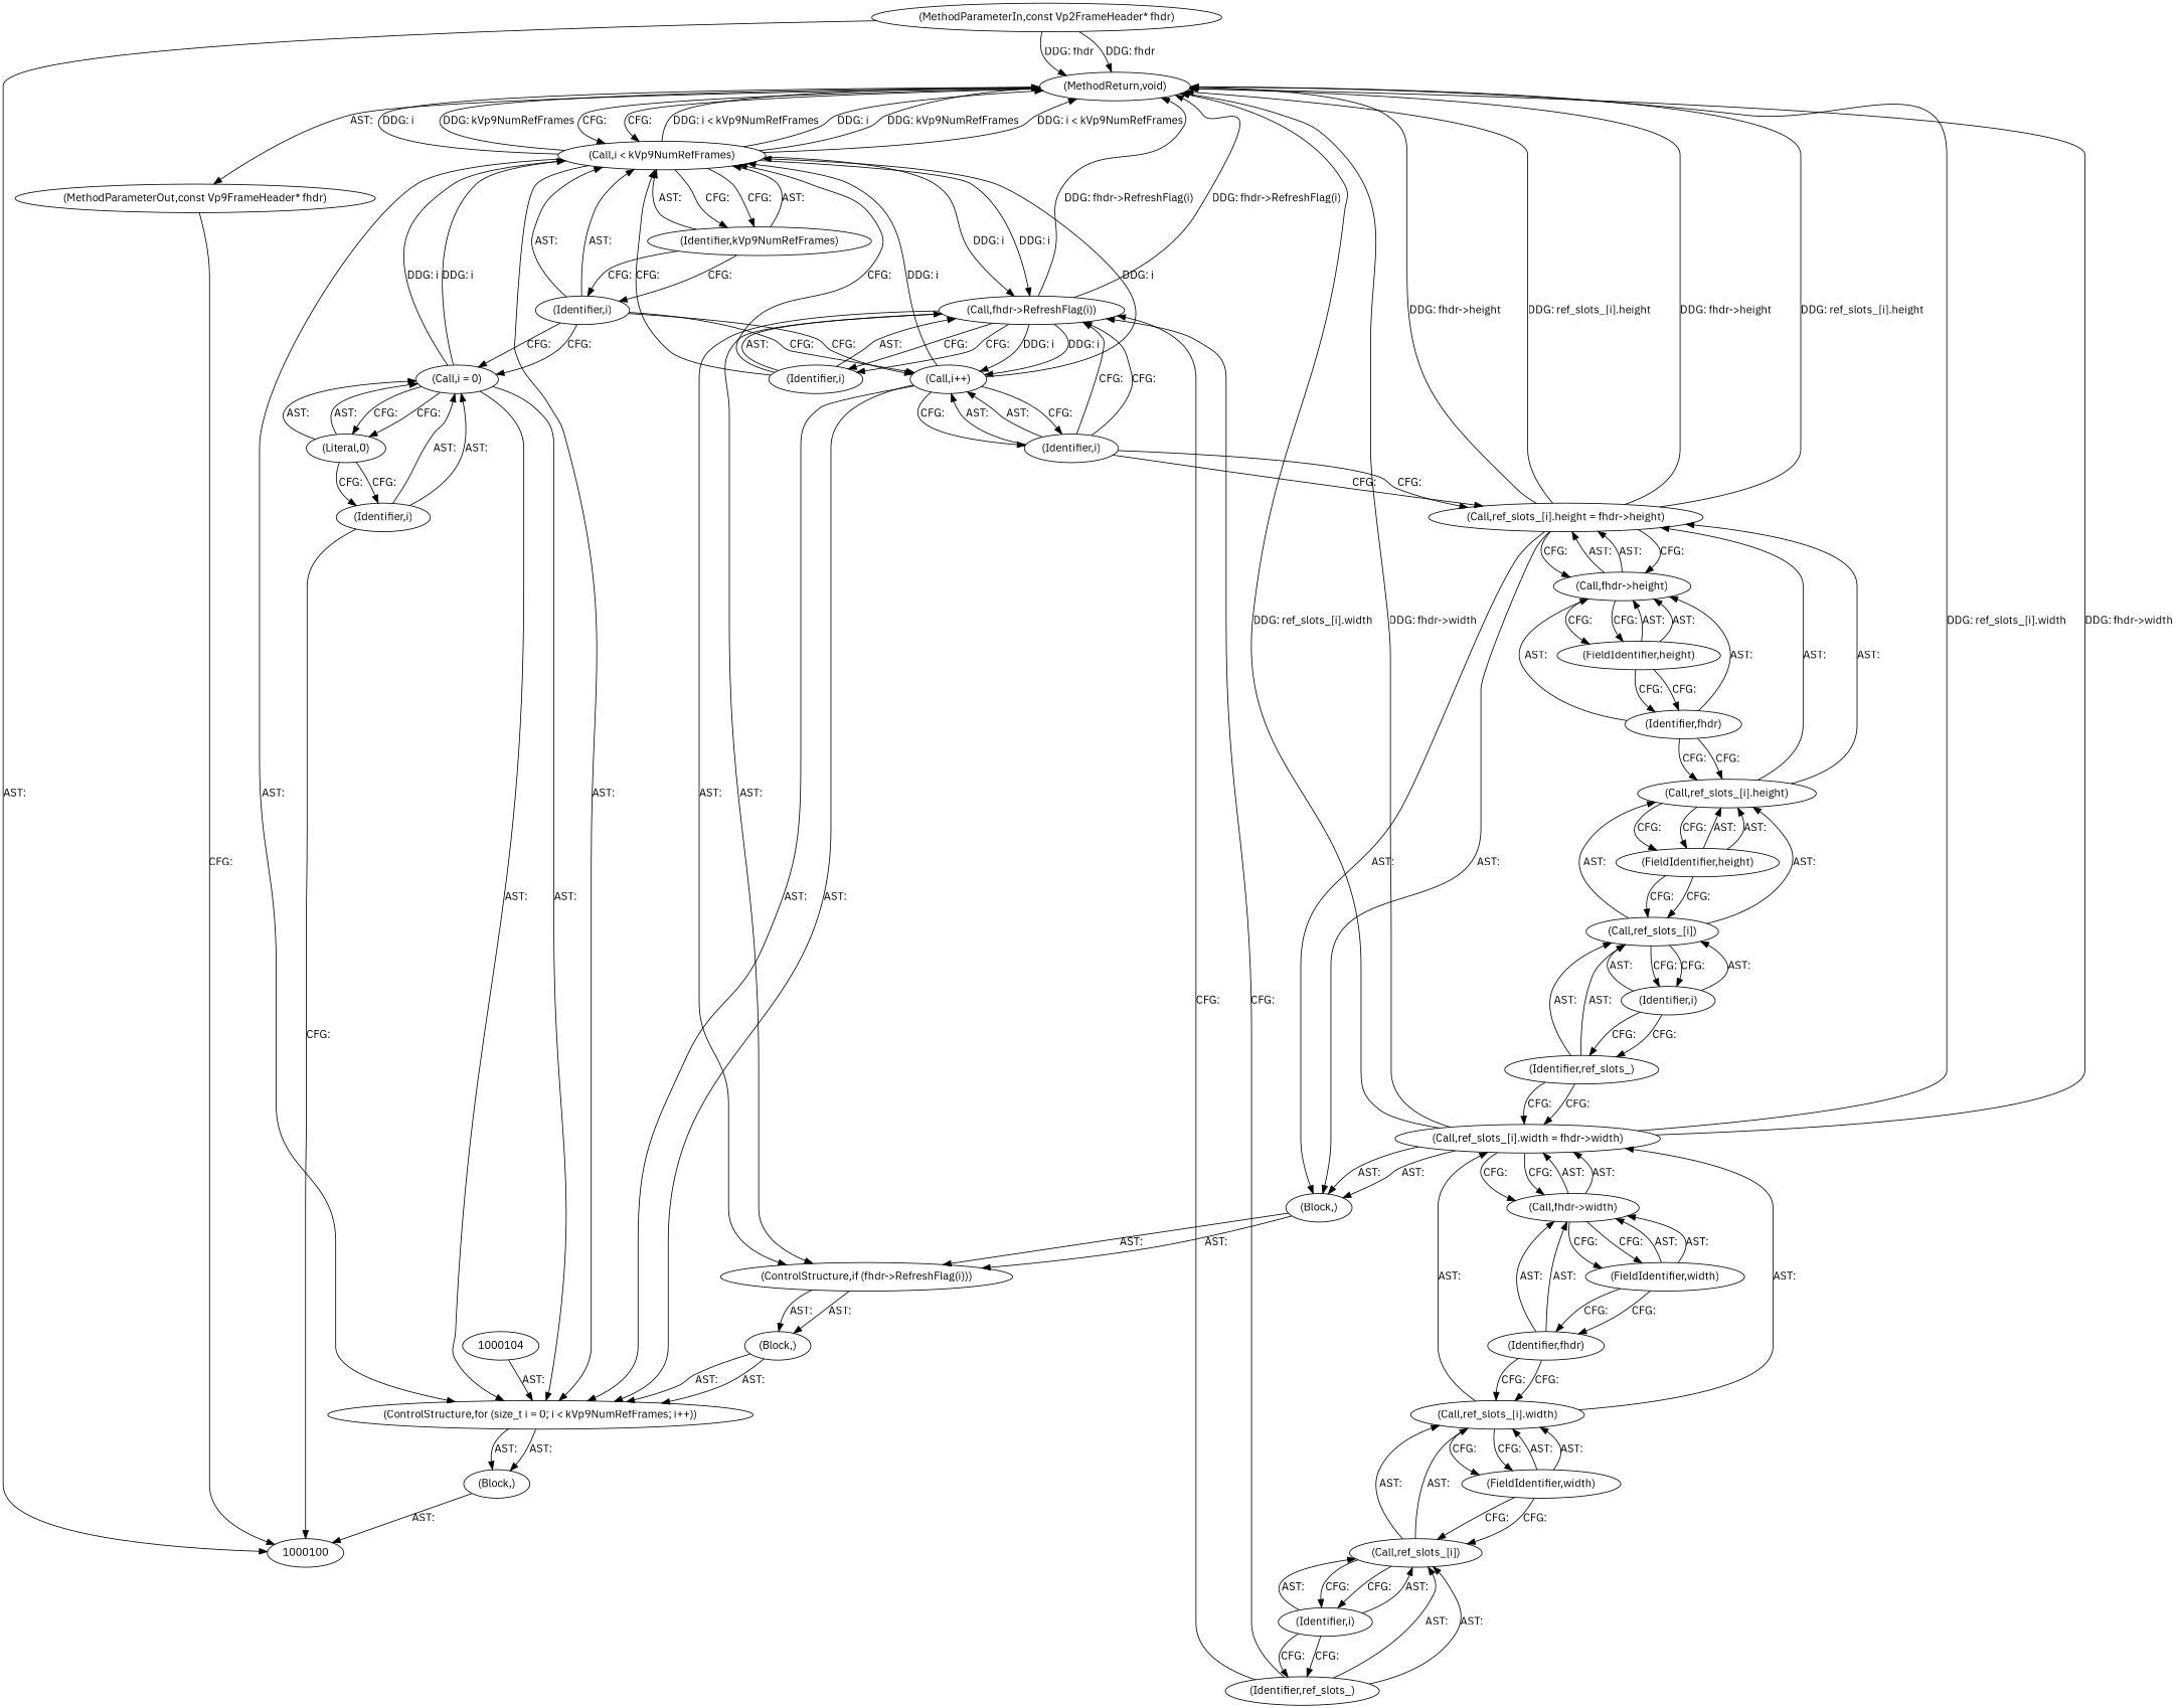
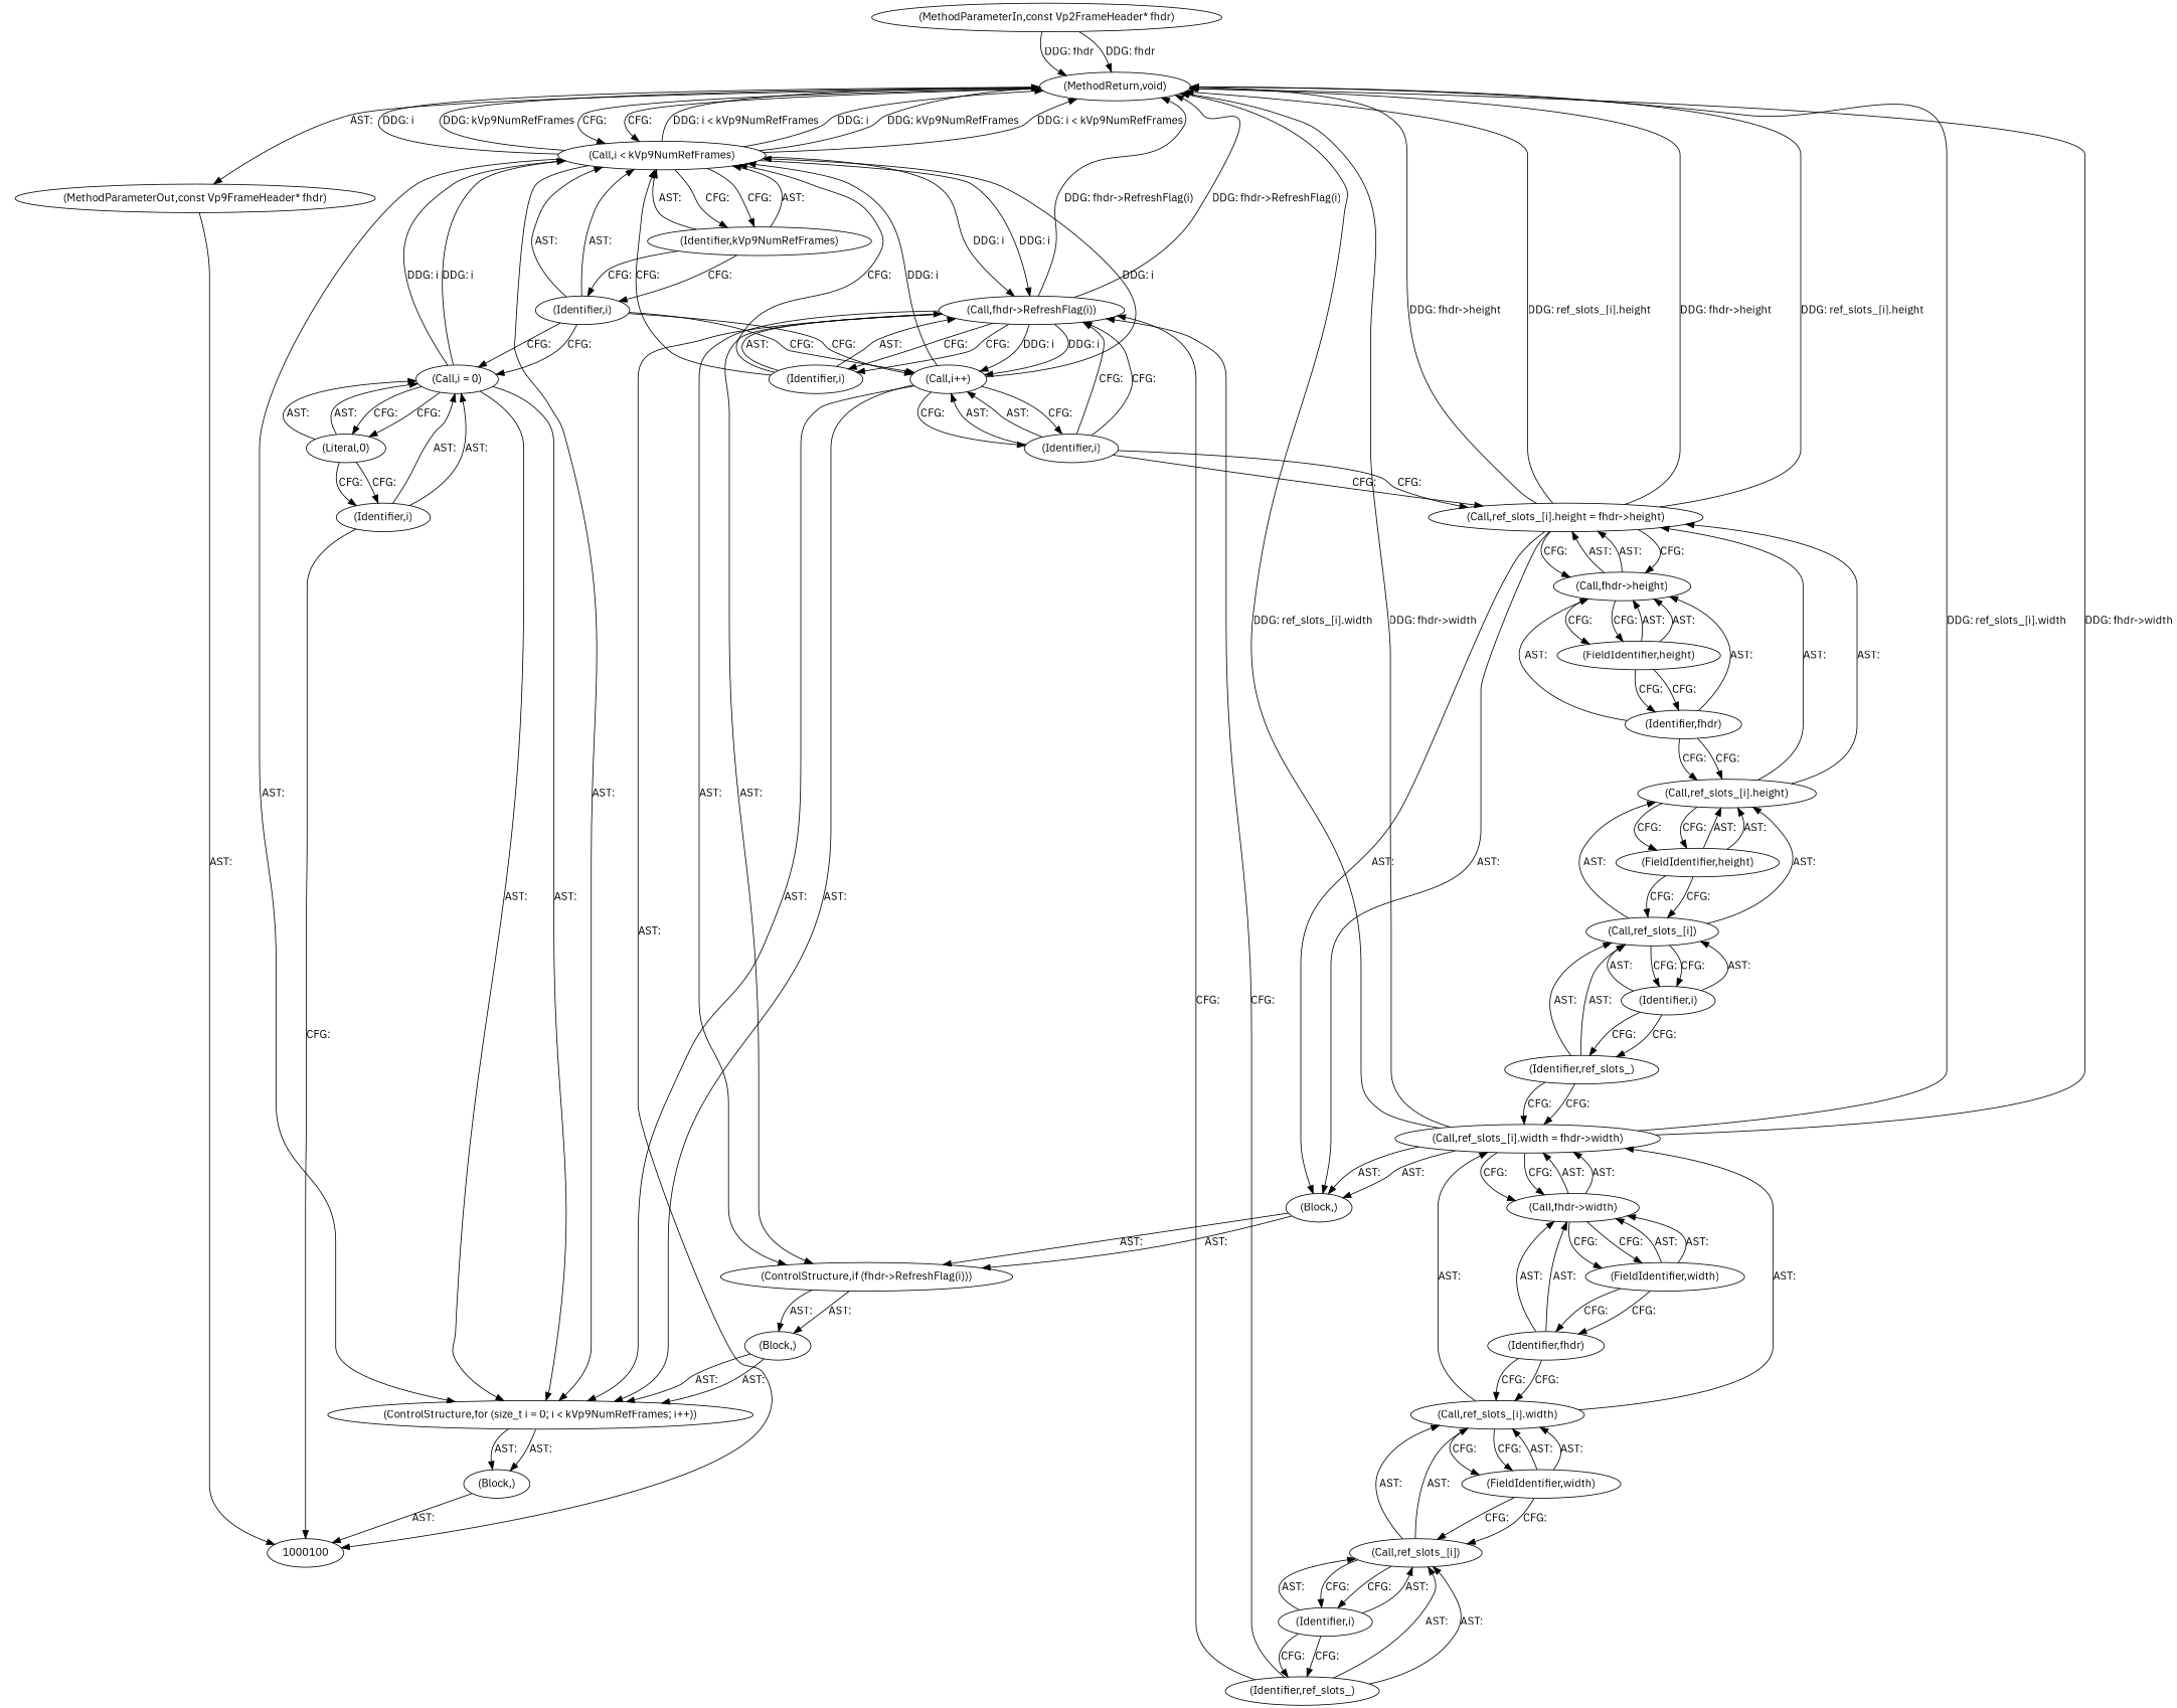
  digraph {
    fontname="IBM Plex Sans"
    node [fontname="IBM Plex Sans"]
    edge [fontname="IBM Plex Sans"]
    n1 [label="(MethodReturn,void)"]
    n2 [label="(Call,i < kVp9NumRefFrames)"]
    n3 [label="(MethodParameterOut,const Vp9FrameHeader* fhdr)"]
    n4 [label="(ControlStructure,for (size_t i = 0; i < kVp9NumRefFrames; i++))"]
    n5 [label="(Identifier,kVp9NumRefFrames)"]
    n6 [label="(Call,fhdr->RefreshFlag(i))"]
    n7 [label="(MethodParameterIn,const Vp2FrameHeader* fhdr)"]
    1000100
    n9 [label="(Block,)"]
    n10 [label="(Call,i = 0)"]
    n11 [label="(Literal,0)"]
    n12 [label="(Identifier,i)"]
    n13 [label="(Identifier,i)"]
    n14 [label="(Call,i++)"]
    n15 [label="(Identifier,i)"]
    n16 [label="(ControlStructure,if (fhdr->RefreshFlag(i)))"]
    n17 [label="(Identifier,i)"]
    n18 [label="(Call,ref_slots_[i].height = fhdr->height)"]
    n19 [label="(Block,)"]
    n20 [label="(Call,fhdr->height)"]
    n21 [label="(Block,)"]
    n22 [label="(Identifier,i)"]
    n23 [label="(Call,ref_slots_[i])"]
    n24 [label="(Identifier,ref_slots_)"]
    n25 [label="(Call,ref_slots_[i].width)"]
    n26 [label="(FieldIdentifier,width)"]
    n27 [label="(Call,ref_slots_[i].width = fhdr->width)"]
    n28 [label="(Call,fhdr->width)"]
    n29 [label="(FieldIdentifier,width)"]
    n30 [label="(Identifier,fhdr)"]
    n31 [label="(Identifier,i)"]
    n32 [label="(Call,ref_slots_[i])"]
    n33 [label="(Identifier,ref_slots_)"]
    n34 [label="(Call,ref_slots_[i].height)"]
    n35 [label="(FieldIdentifier,height)"]
    n36 [label="(FieldIdentifier,height)"]
    n37 [label="(Identifier,fhdr)"]
-   1000104
    n1 -> n2 [label="CFG: "]
    n1 -> n2 [label="CFG: "]
    n1 -> n3 [label="AST: "]
    n2 -> n1 [label="DDG: i < kVp9NumRefFrames"]
    n2 -> n1 [label="DDG: i"]
    n2 -> n1 [label="DDG: kVp9NumRefFrames"]
    n2 -> n1 [label="DDG: i < kVp9NumRefFrames"]
    n2 -> n1 [label="DDG: i"]
    n2 -> n1 [label="DDG: kVp9NumRefFrames"]
    n2 -> n4 [label="AST: "]
    n2 -> n4 [label="AST: "]
    n2 -> n5 [label="CFG: "]
    n2 -> n5 [label="CFG: "]
    n2 -> n6 [label="DDG: i"]
    n2 -> n6 [label="DDG: i"]
-   n3 -> 1000100 [label="CFG: "]
+   n3 -> 1000100 [label="AST: "]
    n4 -> n9 [label="AST: "]
    n4 -> n9 [label="AST: "]
    n5 -> n2 [label="AST: "]
    n5 -> n2 [label="AST: "]
    n5 -> n13 [label="CFG: "]
    n5 -> n13 [label="CFG: "]
    n6 -> n1 [label="DDG: fhdr->RefreshFlag(i)"]
    n6 -> n1 [label="DDG: fhdr->RefreshFlag(i)"]
    n6 -> n14 [label="DDG: i"]
    n6 -> n14 [label="DDG: i"]
    n6 -> n15 [label="CFG: "]
    n6 -> n15 [label="CFG: "]
    n6 -> n16 [label="AST: "]
    n6 -> n16 [label="AST: "]
    n7 -> n1 [label="DDG: fhdr"]
    n7 -> n1 [label="DDG: fhdr"]
-   n7 -> 1000100 [label="AST: "]
+   n6 -> 1000100 [label="AST: "]
    n9 -> 1000100 [label="AST: "]
    n10 -> n2 [label="DDG: i"]
    n10 -> n2 [label="DDG: i"]
    n10 -> n4 [label="AST: "]
    n10 -> n4 [label="AST: "]
    n10 -> n11 [label="CFG: "]
    n10 -> n11 [label="CFG: "]
    n11 -> n10 [label="AST: "]
    n11 -> n10 [label="AST: "]
    n11 -> n12 [label="CFG: "]
    n11 -> n12 [label="CFG: "]
    n12 -> 1000100 [label="CFG: "]
    n12 -> n10 [label="AST: "]
    n12 -> n10 [label="AST: "]
    n13 -> n2 [label="AST: "]
    n13 -> n2 [label="AST: "]
    n13 -> n10 [label="CFG: "]
    n13 -> n10 [label="CFG: "]
    n13 -> n14 [label="CFG: "]
    n13 -> n14 [label="CFG: "]
    n14 -> n2 [label="DDG: i"]
    n14 -> n2 [label="DDG: i"]
    n14 -> n4 [label="AST: "]
    n14 -> n4 [label="AST: "]
    n14 -> n17 [label="CFG: "]
    n14 -> n17 [label="CFG: "]
    n15 -> n2 [label="CFG: "]
    n15 -> n2 [label="CFG: "]
    n15 -> n6 [label="AST: "]
    n15 -> n6 [label="AST: "]
    n16 -> n21 [label="AST: "]
    n16 -> n21 [label="AST: "]
    n17 -> n6 [label="CFG: "]
    n17 -> n6 [label="CFG: "]
    n17 -> n14 [label="AST: "]
    n17 -> n14 [label="AST: "]
    n17 -> n18 [label="CFG: "]
    n17 -> n18 [label="CFG: "]
    n18 -> n1 [label="DDG: fhdr->height"]
    n18 -> n1 [label="DDG: ref_slots_[i].height"]
    n18 -> n1 [label="DDG: fhdr->height"]
    n18 -> n1 [label="DDG: ref_slots_[i].height"]
    n18 -> n19 [label="AST: "]
    n18 -> n19 [label="AST: "]
    n18 -> n20 [label="CFG: "]
    n18 -> n20 [label="CFG: "]
    n19 -> n16 [label="AST: "]
    n19 -> n16 [label="AST: "]
    n20 -> n18 [label="AST: "]
    n20 -> n18 [label="AST: "]
    n20 -> n36 [label="CFG: "]
    n20 -> n36 [label="CFG: "]
    n21 -> n4 [label="AST: "]
    n21 -> n4 [label="AST: "]
    n22 -> n23 [label="AST: "]
    n22 -> n23 [label="AST: "]
    n22 -> n24 [label="CFG: "]
    n22 -> n24 [label="CFG: "]
    n23 -> n22 [label="CFG: "]
    n23 -> n22 [label="CFG: "]
    n23 -> n25 [label="AST: "]
    n23 -> n25 [label="AST: "]
    n24 -> n6 [label="CFG: "]
    n24 -> n6 [label="CFG: "]
    n24 -> n23 [label="AST: "]
    n24 -> n23 [label="AST: "]
    n25 -> n26 [label="CFG: "]
    n25 -> n26 [label="CFG: "]
    n25 -> n27 [label="AST: "]
    n25 -> n27 [label="AST: "]
    n26 -> n23 [label="CFG: "]
    n26 -> n23 [label="CFG: "]
    n26 -> n25 [label="AST: "]
    n26 -> n25 [label="AST: "]
    n27 -> n1 [label="DDG: ref_slots_[i].width"]
    n27 -> n1 [label="DDG: fhdr->width"]
    n27 -> n1 [label="DDG: ref_slots_[i].width"]
    n27 -> n1 [label="DDG: fhdr->width"]
    n27 -> n19 [label="AST: "]
    n27 -> n19 [label="AST: "]
    n27 -> n28 [label="CFG: "]
    n27 -> n28 [label="CFG: "]
    n28 -> n27 [label="AST: "]
    n28 -> n27 [label="AST: "]
    n28 -> n29 [label="CFG: "]
    n28 -> n29 [label="CFG: "]
    n29 -> n28 [label="AST: "]
    n29 -> n28 [label="AST: "]
    n29 -> n30 [label="CFG: "]
    n29 -> n30 [label="CFG: "]
    n30 -> n25 [label="CFG: "]
    n30 -> n25 [label="CFG: "]
    n30 -> n28 [label="AST: "]
    n30 -> n28 [label="AST: "]
    n31 -> n32 [label="AST: "]
    n31 -> n32 [label="AST: "]
    n31 -> n33 [label="CFG: "]
    n31 -> n33 [label="CFG: "]
    n32 -> n31 [label="CFG: "]
    n32 -> n31 [label="CFG: "]
    n32 -> n34 [label="AST: "]
    n32 -> n34 [label="AST: "]
    n33 -> n27 [label="CFG: "]
    n33 -> n27 [label="CFG: "]
    n33 -> n32 [label="AST: "]
    n33 -> n32 [label="AST: "]
    n34 -> n18 [label="AST: "]
    n34 -> n18 [label="AST: "]
    n34 -> n35 [label="CFG: "]
    n34 -> n35 [label="CFG: "]
    n35 -> n32 [label="CFG: "]
    n35 -> n32 [label="CFG: "]
    n35 -> n34 [label="AST: "]
    n35 -> n34 [label="AST: "]
    n36 -> n20 [label="AST: "]
    n36 -> n20 [label="AST: "]
    n36 -> n37 [label="CFG: "]
    n36 -> n37 [label="CFG: "]
    n37 -> n20 [label="AST: "]
    n37 -> n20 [label="AST: "]
    n37 -> n34 [label="CFG: "]
    n37 -> n34 [label="CFG: "]
-   1000104 -> n4 [label="AST: "]
  }
